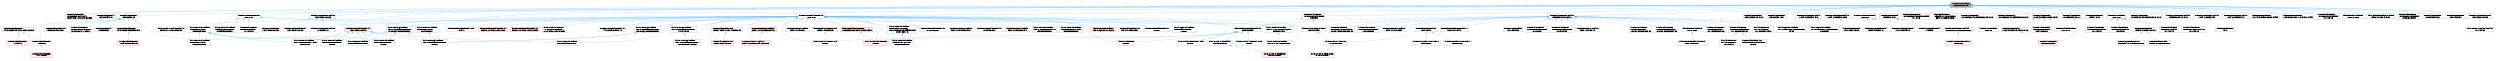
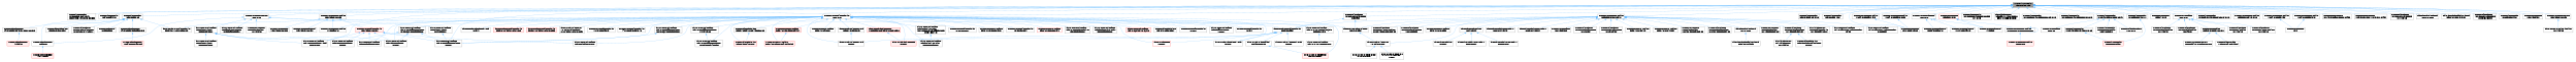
  digraph {
    rankdir=TB
    node [color=grey40 fillcolor=white fontname=Helvetica fontsize=10 shape=box style=filled]
    edge [color=steelblue1 dir=back fontname=Helvetica fontsize=10 labelfontname=Helvetica labelfontsize=10 style=solid]
    n1 [color=gray40 fillcolor=grey60 fontcolor=black height=0.2 label="smacc2::introspection\l::demangleSymbol" width=0.4]
    n2 [height=0.2 label="smacc2::introspection\l::SmaccStateMachineInfo\l::assembleSMStructureMessage" width=0.4]
    n3 [height=0.2 label="smacc2::introspection\l::CallOnDefinition" width=0.4]
    n4 [height=0.2 label="smacc2::ISmaccStateMachine\l::createSignalConnection" width=0.4]
    n5 [height=0.2 label="smacc2::introspection\l::demangledTypeName" width=0.4]
    n6 [height=0.2 label="smacc2::introspection\l::demangleSymbol" width=0.4]
    n7 [height=0.2 label="smacc2::introspection\l::demangleType" width=0.4]
    n8 [height=0.2 label="smacc2::SmaccState\l::entryStateInternal" width=0.4]
    n9 [color=red height=0.2 label="smacc2::ISmaccState\l::getClassName" width=0.4]
    n10 [height=0.2 label="smacc2::introspection\l::SmaccStateInfo::getDemangled\lFullName" width=0.4]
    n11 [height=0.2 label="cl_multirole_sensor\l::CbDefaultMultiRoleSensor\lBehavior::getEventLabel" width=0.4]
    n12 [height=0.2 label="smacc2::introspection\l::SmaccEventInfo::getEventSourceName" width=0.4]
    n13 [height=0.2 label="smacc2::introspection\l::SmaccEventInfo::getEventTypeName" width=0.4]
    n14 [height=0.2 label="smacc2::introspection\l::TypeInfo::getFromStdTypeInfo" width=0.4]
    n15 [height=0.2 label="smacc2::SmaccState\l::getFullName" width=0.4]
    n16 [height=0.2 label="smacc2::ISmaccComponent\l::getName" width=0.4]
    n17 [height=0.2 label="cl_move_group_interface\l::CbMoveEndEffectorTrajectory\l::onEntry" width=0.4]
    n18 [height=0.2 label="smacc2::ISmaccClient\l::getName" width=0.4]
    n19 [height=0.2 label="smacc2::ISmaccClientBehavior\l::getName" width=0.4]
    n20 [height=0.2 label="smacc2::ISmaccOrthogonal\l::getName" width=0.4]
    n21 [height=0.2 label="smacc2::introspection\l::SmaccEventInfo::getOrthogonalName" width=0.4]
    n22 [height=0.2 label="smacc2::ISmaccStateMachine\l::getStateMachineName" width=0.4]
    n23 [height=0.2 label="smacc2::ISmaccStateMachine\l::mapBehavior" width=0.4]
    n24 [height=0.2 label="smacc2::ISmaccStateMachine\l::notifyOnStateEntryEnd" width=0.4]
    n25 [height=0.2 label="smacc2::ISmaccStateMachine\l::notifyOnStateEntryStart" width=0.4]
    n26 [height=0.2 label="smacc2::ISmaccStateMachine\l::notifyOnStateExited" width=0.4]
    n27 [height=0.2 label="smacc2::ISmaccStateMachine\l::notifyOnStateExitting" width=0.4]
    n28 [height=0.2 label="smacc2::state_reactors\l::SrAllEventsGo::onEventNotified" width=0.4]
    n29 [height=0.2 label="smacc2::state_reactors\l::SrEventCountdown::onEventNotified" width=0.4]
    n30 [height=0.2 label="smacc2::client_bases\l::SmaccActionClientBase\l::onInitialize" width=0.4]
    n31 [height=0.2 label="cl_keyboard::ClKeyboard\l::postKeyEvent" width=0.4]
    n32 [height=0.2 label="cl_keyboard::CbDefaultKeyboard\lBehavior::postKeyEvent" width=0.4]
    n33 [height=0.2 label="smacc2::client_bases\l::SmaccActionClientBase\l::postResultEvent" width=0.4]
    n34 [height=0.2 label="smacc2::introspection\l::processTransition" width=0.4]
    n35 [height=0.2 label="smacc2::introspection\l::processTransitionAux" width=0.4]
    n36 [height=0.2 label="smacc2::ISmaccState\l::requiresClient" width=0.4]
    n37 [height=0.2 label="smacc2::ISmaccStateMachine\l::requiresComponent" width=0.4]
    n38 [height=0.2 label="smacc2::ISmaccComponent\l::requiresComponent" width=0.4]
    n39 [height=0.2 label="smacc2::client_bases\l::SmaccActionClientBase\l::sendGoal" width=0.4]
    n40 [height=0.2 label="smacc2::ISmaccClient\l::connectSignal" width=0.4]
    n41 [height=0.2 label="smacc2::client_bases\l::SmaccActionClientBase\l::onAborted" width=0.4]
    n42 [height=0.2 label="smacc2::client_bases\l::SmaccActionClientBase\l::onCancelled" width=0.4]
    n43 [height=0.2 label="cl_nav2z::CbNavigateNext\lWaypoint::onEntry" width=0.4]
    n44 [height=0.2 label="smacc2::SmaccAsyncClient\lBehavior::onFailure" width=0.4]
+   n45 [height=0.2 label="smacc2::SmaccAsyncClient\lBehavior::onFinished" width=0.4]
    n46 [height=0.2 label="smacc2::components\l::CpTopicSubscriber\l::onFirstMessageReceived" width=0.4]
    n47 [height=0.2 label="smacc2::client_bases\l::SmaccSubscriberClient\l::onFirstMessageReceived" width=0.4]
    n48 [height=0.2 label="cl_keyboard::ClKeyboard\l::OnKeyPress" width=0.4]
    n49 [height=0.2 label="smacc2::components\l::CpTopicSubscriber\l::onMessageReceived" width=0.4]
    n50 [height=0.2 label="smacc2::client_bases\l::SmaccSubscriberClient\l::onMessageReceived" width=0.4]
-   n51 [height=0.2 label="cl_multirole_sensor\l::ClMultiroleSensor\l::onMessageTimeout" width=0.4]
+   n51 [height=0.2 label="cl_multirole_sensor\l::ISmaccClientBehavior\l::onMessageTimeout" width=0.4]
    n52 [height=0.2 label="cl_move_group_interface\l::ClMoveGroup::onMotionExecution\lFailed" width=0.4]
    n53 [height=0.2 label="cl_move_group_interface\l::ClMoveGroup::onMotionExecution\lSuccedded" width=0.4]
    n54 [height=0.2 label="smacc2::client_bases\l::SmaccServiceServerClient\l::onServiceRequestReceived" width=0.4]
    n55 [height=0.2 label="smacc2::client_bases\l::SmaccActionClientBase\l::onSucceeded" width=0.4]
    n56 [height=0.2 label="smacc2::SmaccAsyncClient\lBehavior::onSuccess" width=0.4]
    n57 [height=0.2 label="cl_ros_timer::ClRosTimer\l::onTimerTick" width=0.4]
    n58 [height=0.2 label="cl_ros_timer::CbTimerCountdown\lLoop::onTimerTick" width=0.4]
+   n59 [height=0.2 label="cl_ros_timer::CbTimerCountdown\lOnce::onTimerTick" width=0.4]
    n60 [height=0.2 label="cl_nav2z::CbNav2ZClientBehavior\lBase::sendGoal" width=0.4]
    n61 [height=0.2 label="cl_nav2z::WaypointNavigator\l::sendNextGoal" width=0.4]
    n62 [height=0.2 label="smacc2::Orthogonal\l::createClient" width=0.4]
    n63 [height=0.2 label="smacc2::SignalDetector\l::findUpdatableClientsAndComponents" width=0.4]
    n64 [height=0.2 label="smacc2::SignalDetector\l::pollOnce" width=0.4]
    n65 [height=0.2 label="smacc2::SignalDetector\l::findUpdatableStateElements" width=0.4]
    n66 [height=0.2 label="cl_nav2z::CbNav2ZClientBehavior\lBase::isOwnActionResponse" width=0.4]
    n67 [height=0.2 label="smacc2::client_behaviors\l::CbSequence::onEntry" width=0.4]
    n68 [height=0.2 label="smacc2::client_bases\l::SmaccActionClientBase\l::onOrthogonalAllocation" width=0.4]
    n69 [height=0.2 label="smacc2::ISmaccOrthogonal\l::initState" width=0.4]
    n70 [height=0.2 label="smacc2::ISmaccStateMachine\l::propagateEventToStateReactors" width=0.4]
    n71 [height=0.2 label="smacc2::introspection\l::StateReactorHandler\l::addInputEvent" width=0.4]
    n72 [height=0.2 label="smacc2::utils::cleanShort\lTypeName" width=0.4]
    n73 [height=0.2 label="smacc2::ISmaccClient\l::getType" width=0.4]
    n74 [height=0.2 label="smacc2::introspection\l::TypeInfo::getTypeInfoFromType" width=0.4]
    n75 [height=0.2 label="cl_move_group_interface\l::CpGraspingComponent\l::createGraspableBox" width=0.4]
    n76 [height=0.2 label="cl_move_group_interface\l::CpTrajectoryHistory\l::getLastTrajectory" width=0.4]
    n77 [height=0.2 label="smacc2::components\l::CpTopicSubscriber\l::onInitialize" width=0.4]
    n78 [height=0.2 label="cl_move_group_interface\l::CpTrajectoryHistory\l::pushTrajectory" width=0.4]
    n79 [height=0.2 label="smacc2::client_bases\l::SmaccPublisherClient\l::configure" width=0.4]
    n80 [height=0.2 label="smacc2::ISmaccClient\l::createNamedComponent" width=0.4]
    n81 [height=0.2 label="smacc2::client_bases\l::SmaccServiceClient\l::onInitialize" width=0.4]
    n82 [height=0.2 label="smacc2::client_bases\l::SmaccServiceServerClient\l::onInitialize" width=0.4]
    n83 [height=0.2 label="smacc2::client_bases\l::SmaccSubscriberClient\l::onInitialize" width=0.4]
    n84 [color=red fillcolor="#FFF0F0" height=0.2 label="cl_nav2z::CbAbsoluteRotate\l::onEntry" width=0.4]
    n85 [height=0.2 label="cl_nav2z::CbNavigateForward\l::onEntry" width=0.4]
    n86 [color=red height=0.2 label="cl_nav2z::CbRotate\l::onEntry" width=0.4]
    n87 [height=0.2 label="cl_nav2z::CbUndoPathBackwards\l::onEntry" width=0.4]
    n88 [color=red fillcolor="#FFF0F0" height=0.2 label="cl_nav2z::CbNavigateGlobal\lPosition::onEntry" width=0.4]
    n89 [height=0.2 label="cl_move_group_interface\l::CbMoveLastTrajectoryInitial\lState::onEntry" width=0.4]
    n90 [height=0.2 label="cl_move_group_interface\l::CbUndoLastTrajectory\l::onEntry" width=0.4]
    n91 [height=0.2 label="cl_move_group_interface\l::CbCircularPivotMotion\l::computeCurrentEndEffectorPose\lRelativeToPivot" width=0.4]
    n92 [height=0.2 label="cl_move_group_interface\l::CbCircularPivotMotion\l::generateTrajectory" width=0.4]
    n93 [height=0.2 label="cl_move_group_interface\l::CbMoveEndEffectorTrajectory\l::computeJointSpaceTrajectory" width=0.4]
    n94 [height=0.2 label="smacc2::SmaccAsyncClient\lBehavior::dispose" width=0.4]
    n95 [height=0.2 label="cl_move_group_interface\l::CbMoveEndEffectorTrajectory\l::executeJointSpaceTrajectory" width=0.4]
    n96 [height=0.2 label="smacc2::ISmaccClientBehavior\l::executeOnEntry" width=0.4]
    n97 [height=0.2 label="smacc2::SmaccAsyncClient\lBehavior::executeOnEntry" width=0.4]
    n98 [height=0.2 label="smacc2::ISmaccClientBehavior\l::executeOnExit" width=0.4]
    n99 [color=red height=0.2 label="smacc2::SmaccAsyncClient\lBehavior::executeOnExit" width=0.4]
    n100 [height=0.2 label="cl_move_group_interface\l::CbMoveCartesianRelative2\l::generateTrajectory" width=0.4]
    n101 [height=0.2 label="cl_move_group_interface\l::CbCircularPouringMotion\l::generateTrajectory" width=0.4]
    n102 [height=0.2 label="cl_move_group_interface\l::CbMoveEndEffectorTrajectory\l::initializeROS" width=0.4]
    n103 [height=0.2 label="cl_move_group_interface\l::CbMoveEndEffectorTrajectory\l::onOrthogonalAllocation" width=0.4]
    n104 [height=0.2 label="cl_move_group_interface\l::CbMoveKnownState::loadJoint\lStatesFromFile" width=0.4]
    n105 [color=red fillcolor="#FFF0F0" height=0.2 label="cl_move_group_interface\l::CbMoveJoints::moveJoints" width=0.4]
    n106 [color=red fillcolor="#FFF0F0" height=0.2 label="smacc2::client_behaviors\l::CbServiceCall::onEntry" width=0.4]
    n107 [height=0.2 label="smacc2::client_behaviors\l::CbWaitNode::onEntry" width=0.4]
    n108 [height=0.2 label="smacc2::SmaccClientBehavior\l::onEntry" width=0.4]
    n109 [height=0.2 label="cl_move_group_interface\l::CbAttachObject::onEntry" width=0.4]
    n110 [height=0.2 label="cl_move_group_interface\l::CbDetachObject::onEntry" width=0.4]
    n111 [height=0.2 label="cl_move_group_interface\l::CbEndEffectorRotate\l::onEntry" width=0.4]
+   n112 [height=0.2 label="smacc2::SmaccClientBehavior\l::onExit" width=0.4]
    n113 [height=0.2 label="cl_nav2z::CbUndoPathBackwards\l::onExit" width=0.4]
    n114 [color=red fillcolor="#FFF0F0" height=0.2 label="cl_nav2z::CbNav2ZClientBehavior\lBase::onNavigationActionAbort" width=0.4]
    n115 [color=red fillcolor="#FFF0F0" height=0.2 label="cl_nav2z::CbNav2ZClientBehavior\lBase::onNavigationActionSuccess" width=0.4]
    n116 [height=0.2 label="cl_nav2z::CbNavigateNext\lWaypointUntilReached::\lonNavigationActionSuccess" width=0.4]
    n117 [height=0.2 label="smacc2::client_behaviors\l::CbServiceCall::onServiceResponse" width=0.4]
    n118 [color=red fillcolor="#FFF0F0" height=0.2 label="smacc2::SmaccAsyncClient\lBehavior::requestForceFinish" width=0.4]
    n119 [color=red fillcolor="#FFF0F0" height=0.2 label="smacc2::SmaccAsyncClient\lBehavior::waitFutureIfNotFinished" width=0.4]
+   n120 [height=0.2 label="smacc2::ISmaccClientBehavior\l::runtimeConfigure" width=0.4]
    n121 [height=0.2 label="cl_nav2z::CbNavigateForward\l::setForwardDistance" width=0.4]
    n122 [color=red fillcolor="#FFF0F0" height=0.2 label="cl_nav2z::CbAbsoluteRotate\l::updateTemporalBehaviorParameters" width=0.4]
    n123 [height=0.2 label="smacc2::ISmaccClientBehavior\l::~ISmaccClientBehavior" width=0.4]
    n124 [height=0.2 label="smacc2::ISmaccOrthogonal\l::addClientBehavior" width=0.4]
    n125 [height=0.2 label="smacc2::ISmaccOrthogonal\l::runtimeConfigure" width=0.4]
    n126 [height=0.2 label="smacc2::SmaccState\l::exit" width=0.4]
    n127 [color=red fillcolor="#FFF0F0" height=0.2 label="smacc2::introspection\l::processTransition" width=0.4]
    n128 [height=0.2 label="smacc2::ISmaccOrthogonal\l::requiresComponent" width=0.4]
    n129 [height=0.2 label="smacc2::ISmaccState\l::requiresComponent" width=0.4]
    n130 [color=red fillcolor="#FFF0F0" height=0.2 label="smacc2::ISmaccClientBehavior\l::requiresComponent" width=0.4]
    n131 [height=0.2 label="cl_nav2z::CpWaypointsVisualizer\l::onInitialize" width=0.4]
    n132 [height=0.2 label="cl_nav2z::CbNavigateNamed\lWaypoint::onEntry" width=0.4]
-   n134 [height=0.2 label="cl_keyboard::CbDefaultKeyboard\lBehavior::onEntry" width=0.4]
+   n133 [height=0.2 label="cl_nav2z::CbNavigateNext\lWaypointUntilReached::\lonEntry" width=0.4]
+   n134 [height=0.2 label="cl_keyboard::CbDefaultKeyboard\lBehavior::multirole" width=0.4]
    n135 [height=0.2 label="smacc2::client_behaviors\l::CbSubscriptionCallbackBase\l::onEntry" width=0.4]
    n136 [height=0.2 label="cl_multirole_sensor\l::ClMultiroleSensor\l::onInitialize" width=0.4]
+   n137 [height=0.2 label="cl_ros_timer::CbTimer\l::onEntry" width=0.4]
    n138 [height=0.2 label="cl_ros_timer::CbTimerCountdown\lLoop::onEntry" width=0.4]
    n139 [height=0.2 label="cl_ros_timer::CbTimerCountdown\lOnce::onEntry" width=0.4]
    n140 [height=0.2 label="cl_nav2z::CbNavigateGlobal\lPosition::execute" width=0.4]
    n141 [height=0.2 label="cl_nav2z::CbNavigateBackwards\l::onEntry" width=0.4]
    n142 [color=red fillcolor="#FFF0F0" height=0.2 label="smacc2::SignalDetector\l::initialize" width=0.4]
    n143 [color=red fillcolor="#FFF0F0" height=0.2 label="smacc2::SignalDetector\l::pollingLoop" width=0.4]
    n144 [color=red fillcolor="#FFF0F0" height=0.2 label="smacc2::SignalDetector\l::notifyStateConfigured" width=0.4]
    n145 [color=red fillcolor="#FFF0F0" height=0.2 label="smacc2::ISmaccStateMachine\l::postEvent" width=0.4]
    n146 [height=0.2 label="cl_move_group_interface\l::CpTrajectoryHistory\l::getLastTrajectory" width=0.4]
    n147 [height=0.2 label="cl_move_group_interface\l::CbExecuteLastTrajectory\l::onEntry" width=0.4]
-   n148 [height=0.2 label="smacc2::ClientHandler\l::createNamedComponent" width=0.4]
+   n148 [height=0.2 label="smacc2::ClientHandler\l::waitFutureIfNotFinished" width=0.4]
    n149 [height=0.2 label="smacc2::ISmaccComponent\l::createSiblingNamedComponent" width=0.4]
    n150 [height=0.2 label="cl_move_group_interface\l::CbMoveKnownState::onEntry" width=0.4]
    n1 -> n2
    n1 -> n3
    n1 -> n4
    n1 -> n5
    n1 -> n6
    n1 -> n7
    n1 -> n8
    n1 -> n9
    n1 -> n10
    n1 -> n11
    n1 -> n12
    n1 -> n13
    n1 -> n14
    n1 -> n15
    n1 -> n16
    n1 -> n17
    n1 -> n18
    n1 -> n19
    n1 -> n20
    n1 -> n21
    n1 -> n22
    n1 -> n23
    n1 -> n24
    n1 -> n25
    n1 -> n26
    n1 -> n27
    n1 -> n28
    n1 -> n29
    n1 -> n30
    n1 -> n31
    n1 -> n32
    n1 -> n33
    n1 -> n34
    n1 -> n35
    n1 -> n36
    n1 -> n37
    n1 -> n38
    n1 -> n39
    n4 -> n40
    n4 -> n41
    n4 -> n42
    n4 -> n43
    n4 -> n44
+   n4 -> n45
    n4 -> n46
    n4 -> n47
    n4 -> n48
    n4 -> n49
    n4 -> n50
    n4 -> n51
    n4 -> n52
    n4 -> n53
    n4 -> n54
    n4 -> n55
    n4 -> n56
    n4 -> n57
    n4 -> n58
+   n4 -> n59
    n4 -> n60
    n4 -> n61
    n7 -> n62
    n7 -> n63
    n7 -> n64
    n7 -> n65
-   n7 -> n147
+   n7 -> n66
    n7 -> n67
    n7 -> n68
    n9 -> n69
    n9 -> n70
    n14 -> n71
    n14 -> n72
    n14 -> n73
    n14 -> n74
    n16 -> n61
    n16 -> n75
    n16 -> n76
    n16 -> n77
    n16 -> n78
    n18 -> n79
    n18 -> n80
    n18 -> n81
    n18 -> n82
    n18 -> n83
    n19 -> n17
    n19 -> n60
    n19 -> n66
    n19 -> n84
    n19 -> n85
    n19 -> n86
    n19 -> n87
    n19 -> n88
    n19 -> n89
    n19 -> n90
    n19 -> n91
    n19 -> n92
    n19 -> n93
    n19 -> n94
    n19 -> n95
    n19 -> n96
    n19 -> n97
    n19 -> n98
    n19 -> n99
    n19 -> n100
    n19 -> n101
    n19 -> n102
    n19 -> n103
    n19 -> n104
    n19 -> n105
    n19 -> n106
    n19 -> n107
    n19 -> n108
    n19 -> n109
    n19 -> n110
    n19 -> n111
+   n19 -> n112
    n19 -> n113
    n19 -> n114
    n19 -> n115
    n19 -> n116
    n19 -> n117
    n19 -> n118
    n19 -> n119
+   n19 -> n120
    n19 -> n121
    n19 -> n122
    n19 -> n123
    n20 -> n69
    n20 -> n124
    n20 -> n125
    n24 -> n8
    n25 -> n8
    n26 -> n126
    n27 -> n126
    n35 -> n127
    n37 -> n23
    n37 -> n128
    n37 -> n129
    n37 -> n130
    n38 -> n131
    n39 -> n60
    n39 -> n61
    n43 -> n132
+   n43 -> n133
    n48 -> n134
    n50 -> n135
    n50 -> n136
+   n57 -> n137
    n57 -> n138
    n57 -> n139
    n60 -> n84
    n60 -> n85
    n60 -> n86
    n60 -> n87
    n60 -> n140
    n60 -> n141
    n61 -> n43
-   n63 -> n64
+   n16 -> n64
    n63 -> n142
    n64 -> n143
    n65 -> n144
    n70 -> n70
    n70 -> n145
    n74 -> n127
    n76 -> n89
    n76 -> n90
    n76 -> n146
    n76 -> n147
    n78 -> n17
    n80 -> n148
    n80 -> n149
    n91 -> n92
    n93 -> n17
    n95 -> n17
    n95 -> n90
    n95 -> n147
    n102 -> n103
    n104 -> n150
    n117 -> n106
    n118 -> n119
    n121 -> n85
    n122 -> n84
    n130 -> n17
    n130 -> n89
    n130 -> n90
    n130 -> n109
    n130 -> n110
    n130 -> n147
    n140 -> n88
  }
